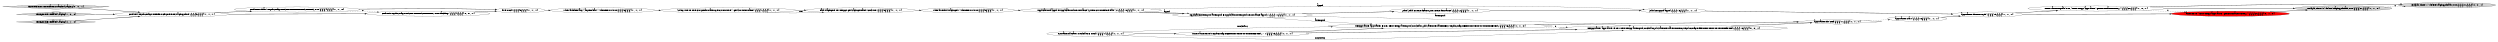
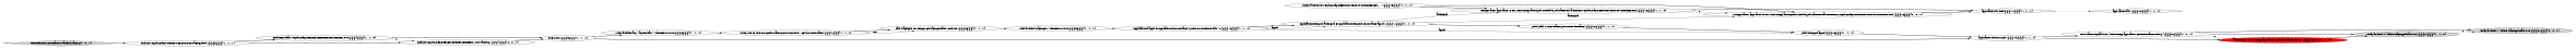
  digraph {
    rankdir=LR
    node [fillcolor=white shape=ellipse style=filled]
    edge [style=bold]
    n1 [label="conf.setBoolean(MRJobConfig.PRESERVE_FAILED_TASK_FILES,true)@@@4@@@['1', '1', '0']"]
    n2 [label="fs = mock()@@@5@@@['1', '1', '1']"]
    n3 [label="conf.set(MRJobConfig.PRESERVE_FILES_PATTERN,\"NotMatching\")@@@4@@@['0', '0', '1']"]
    n4 [label="when(fs.delete(any(),anyBoolean())).thenReturn(true)@@@6@@@['1', '1', '1']"]
    n5 [label="appMaster.shutDownJob()@@@19@@@['1', '1', '1']"]
    n6 [fillcolor=red label="assertTrue(((TestMRApp)appMaster).getTestIsLastAMRetry())@@@20@@@['0', '1', '0']"]
    n7 [label="Assert.assertEquals(true,((TestMRApp)appMaster).getTestIsLastAMRetry())@@@20@@@['1', '0', '1']"]
    n8 [fillcolor=lightgray label="verify(fs,times(0)).delete(stagingJobPath,true)@@@21@@@['1', '1', '0']"]
    n9 [fillcolor=lightgray label="verify(fs,times(1)).delete(stagingJobPath,true)@@@21@@@['0', '0', '1']"]
    n10 [label="String user = UserGroupInformation.getCurrentUser().getShortUserName()@@@7@@@['1', '1', '1']"]
    n11 [label="Path stagingDir = MRApps.getStagingAreaDir(conf,user)@@@8@@@['1', '1', '1']"]
    n12 [label="when(fs.exists(stagingDir)).thenReturn(true)@@@9@@@['1', '1', '1']"]
    n13 [fillcolor=lightgray label="testNotPreserveNotPatternMatchedStaging['0', '0', '1']" shape=diamond]
    n14 [label="conf.set(MRJobConfig.MAPREDUCE_JOB_DIR,stagingJobDir)@@@3@@@['1', '1', '1']"]
-   n15 [label="appMaster.start()@@@18@@@['1', '1', '1']"]
+   n15 [label="appMaster.start()@@@18@@@['1', '1', '1']" shape=diamond]
    n16 [label="ApplicationId appId = ApplicationId.newInstance(System.currentTimeMillis(),0)@@@10@@@['1', '1', '1']"]
    n17 [label="ApplicationAttemptId attemptId = ApplicationAttemptId.newInstance(appId,1)@@@11@@@['1', '1', '1']"]
    n18 [label="jobid.setAppId(appId)@@@13@@@['1', '1', '1']"]
    n19 [label="MRAppMaster appMaster = new TestMRApp(attemptId,mockAlloc,JobStateInternal.FAILED,MRJobConfig.DEFAULT_MR_AM_MAX_ATTEMPTS)@@@16@@@['1', '1', '0']"]
    n20 [label="MRAppMaster appMaster = new TestMRApp(attemptId,mockAlloc,JobStateInternal.RUNNING,MRJobConfig.DEFAULT_MR_AM_MAX_ATTEMPTS)@@@16@@@['0', '0', '1']"]
    n21 [label="JobId jobid = recordFactory.newRecordInstance()@@@12@@@['1', '1', '1']"]
-   n22 [fillcolor=lightgray label="testByPreserveFailedStaging['1', '0', '0']" shape=diamond]
    n23 [label="appMaster.init(conf)@@@17@@@['1', '1', '1']" shape=diamond]
-   n24 [label="ContainerAllocator mockAlloc = mock()@@@14@@@['1', '1', '1']"]
    n25 [label="Assert.assertTrue(MRJobConfig.DEFAULT_MR_AM_MAX_ATTEMPTS > 1)@@@15@@@['1', '1', '1']"]
-   n26 [fillcolor=lightgray label="testByPreserveFailedStaging['0', '1', '0']" shape=diamond]
    n1 -> n2
    n1 -> n3 [label=0 style=dashed]
    n2 -> n4
    n3 -> n2
    n4 -> n10
    n5 -> n6
    n5 -> n7
    n6 -> n8
    n7 -> n6 [label=0 style=dashed]
    n7 -> n8
    n7 -> n9
    n8 -> n9 [label=0 style=dashed]
    n10 -> n11
    n10 -> n11 [label=user style=solid]
    n11 -> n12
    n12 -> n16
    n13 -> n14
    n14 -> n1
    n14 -> n3
-   n15 -> n5
+   n2 -> n5
    n16 -> n17
    n16 -> n17 [label=appId style=solid]
    n16 -> n18 [label=appId style=solid]
    n17 -> n19 [label=attemptId style=solid]
    n17 -> n20 [label=attemptId style=solid]
    n17 -> n21
    n18 -> n5
    n19 -> n20 [label=0 style=dashed]
    n19 -> n23
    n20 -> n23
    n21 -> n18
-   n22 -> n14
    n23 -> n15 [style=dashed]
-   n24 -> n19 [label=mockAlloc style=solid]
-   n24 -> n20 [label=mockAlloc style=solid]
-   n24 -> n25
    n25 -> n19
    n25 -> n20
-   n26 -> n14
  }
